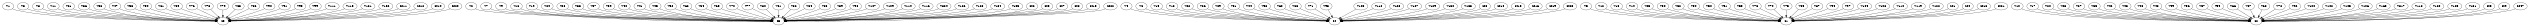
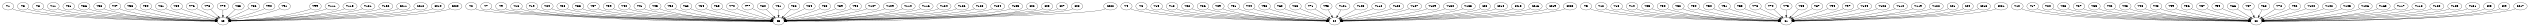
  strict digraph {
    edge [weight=1]
    v1
    c3
    v2
    c5
    v3
    v4
    c4
    v5
    c1
    v6
    v7
    v8
    v9
    v10
    c2
    v11
    v12
    v13
    v14
    v15
    v16
    v17
    v18
    v19
    v20
    v21
    v22
    v23
    v24
    v25
    v26
    v27
    v28
    v29
    v30
    v31
    v32
    v33
    v34
    v35
    v36
    v37
    v38
    v39
    v40
    v41
    v42
    v43
    v44
    v45
    v46
    v47
    v48
    v49
    v50
    v51
    v52
    v53
    v54
    v55
    v56
    v57
    v58
    v59
    v60
    v61
    v62
    v63
    v64
    v65
    v66
    v67
    v68
    v69
    v70
    v71
    v72
    v73
    v74
    v75
    v76
    v77
    v78
    v79
    v80
    v81
    v82
    v83
    v84
    v85
    v86
    v87
    v88
    v89
    v90
    v91
    v92
    v93
    v94
-   v95
    v96
    v97
    v99
    v100
+   v101
    v102
    v103
    v104
    v105
    v106
    v107
    v108
    v109
    v110
    v111
    v112
    n117 [label=v163]
    v114
    v115
    v116
-   v117 [label=v817]
+   v117
    v118
    v119
    v120
    v121
    v122
    v123
-   v124 [label=v824]
+   v124
    v125
    v126
    v127
    v128
    v129
    v130
    v131
    v132
    v133
    v134
    v135
    co1
    co2
    co3
    co4
    co5
    co6
    co7
    co8
    co9
    co10
    co11
    co12
    co13
    co14
-   co15
    co16
-   co17 [label=co47]
+   co17
    co18
    co19
    co20
    co21
    co22
    co23
    v1 -> c3
    v2 -> c5
    v3 -> c3
    v4 -> c4
    v5 -> c1
    v6 -> c4
    v7 -> c5
    v8 -> c3
    v9 -> c5
    v10 -> c2
    v11 -> c3
    v12 -> c1
    v13 -> c1
    v14 -> c1
    v15 -> c4
    v16 -> c5
    v17 -> c2
    v18 -> c4
    v19 -> c5
    v20 -> c2
    v21 -> c3
    v22 -> c4
    v23 -> c2
    v24 -> c5
    v25 -> c1
    v26 -> c4
    v27 -> c2
    v28 -> c5
    v29 -> c4
    v30 -> c1
    v31 -> c4
    v32 -> c1
    v33 -> c5
    v34 -> c1
    v35 -> c2
    v36 -> c3
    v37 -> c5
    v38 -> c3
    v39 -> c5
    v40 -> c5
    v41 -> c5
    v42 -> c2
    v43 -> c2
    v44 -> c4
    v45 -> c5
    v46 -> c2
    v47 -> c3
    v48 -> c2
    v49 -> c2
    v50 -> c1
    v51 -> c1
    v52 -> c5
    v53 -> c3
    v54 -> c3
    v55 -> c1
    v56 -> c2
    v57 -> c2
    v58 -> c4
    v59 -> c2
    v60 -> c4
    v61 -> c3
    v62 -> c5
    v63 -> c4
    v64 -> c5
    v65 -> c5
    v66 -> c2
    v67 -> c2
    v68 -> c2
    v69 -> c3
    v70 -> c5
    v71 -> c4
    v72 -> c2
    v73 -> c1
    v74 -> c1
    v75 -> c1
    v76 -> c3
    v77 -> c5
    v78 -> c3
    v79 -> c3
    v80 -> c5
    v81 -> c5
    v82 -> c5
    v83 -> c3
    v84 -> c5
    v85 -> c1
    v86 -> c3
    v87 -> c1
    v88 -> c5
    v89 -> c5
    v90 -> c3
    v91 -> c3
    v92 -> c2
    v93 -> c4
    v94 -> c1
-   v95 -> c3
    v96 -> c5
    v97 -> c1
    v99 -> c3
    v100 -> c2
+   v101 -> c4
    v102 -> c2
    v103 -> c4
    v104 -> c1
    v105 -> c2
    v106 -> c2
    v107 -> c5
    v108 -> c1
    v109 -> c5
    v110 -> c1
    v111 -> c3
    v112 -> c4
    n117 -> c2
    v114 -> c5
    v115 -> c3
    v116 -> c5
    v117 -> c2
    v118 -> c2
    v119 -> c1
    v120 -> c2
    v121 -> c3
    v122 -> c1
    v123 -> c4
    v124 -> c5
    v125 -> c2
    v126 -> c5
    v127 -> c4
    v128 -> c5
    v129 -> c4
    v130 -> c4
    v131 -> c2
    v132 -> c3
    v133 -> c4
    v134 -> c5
    v135 -> c5
    co1 -> c1
    co2 -> c5
    co3 -> c5
    co4 -> c1
    co5 -> c2
    co6 -> c4
    co7 -> c5
    co8 -> c5
    co9 -> c2
    co10 -> c4
    co11 -> c3
    co12 -> c3
    co13 -> c4
    co14 -> c3
-   co15 -> c5
    co16 -> c4
    co17 -> c2
    co18 -> c1
    co19 -> c4
    co20 -> c3
    co21 -> c1
    co22 -> c5
    co23 -> c4
  }
